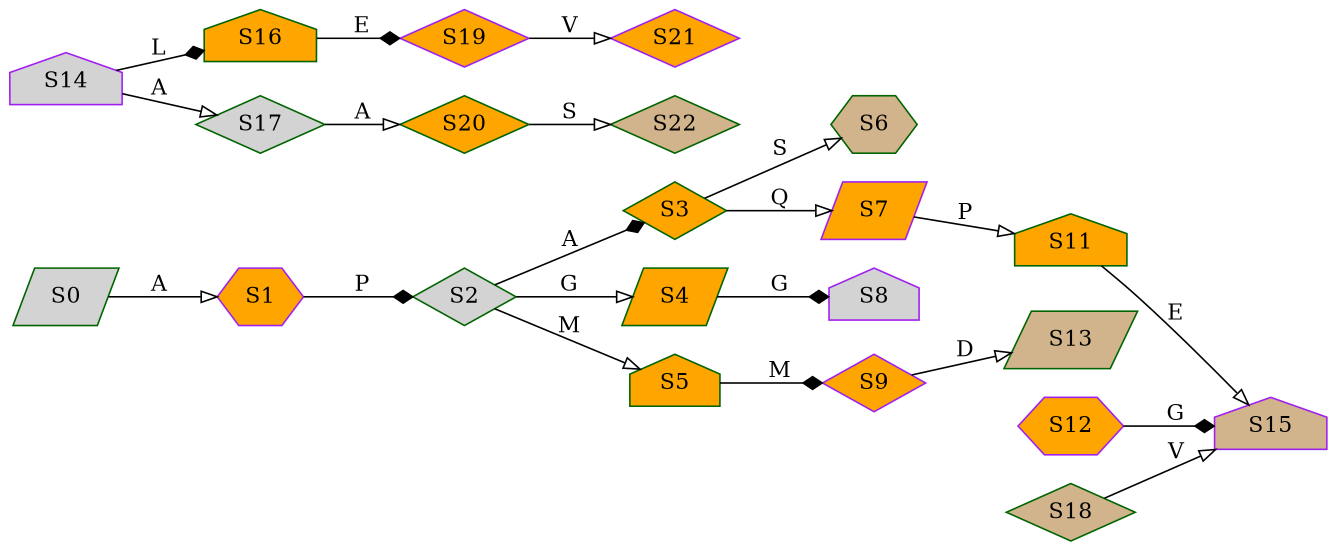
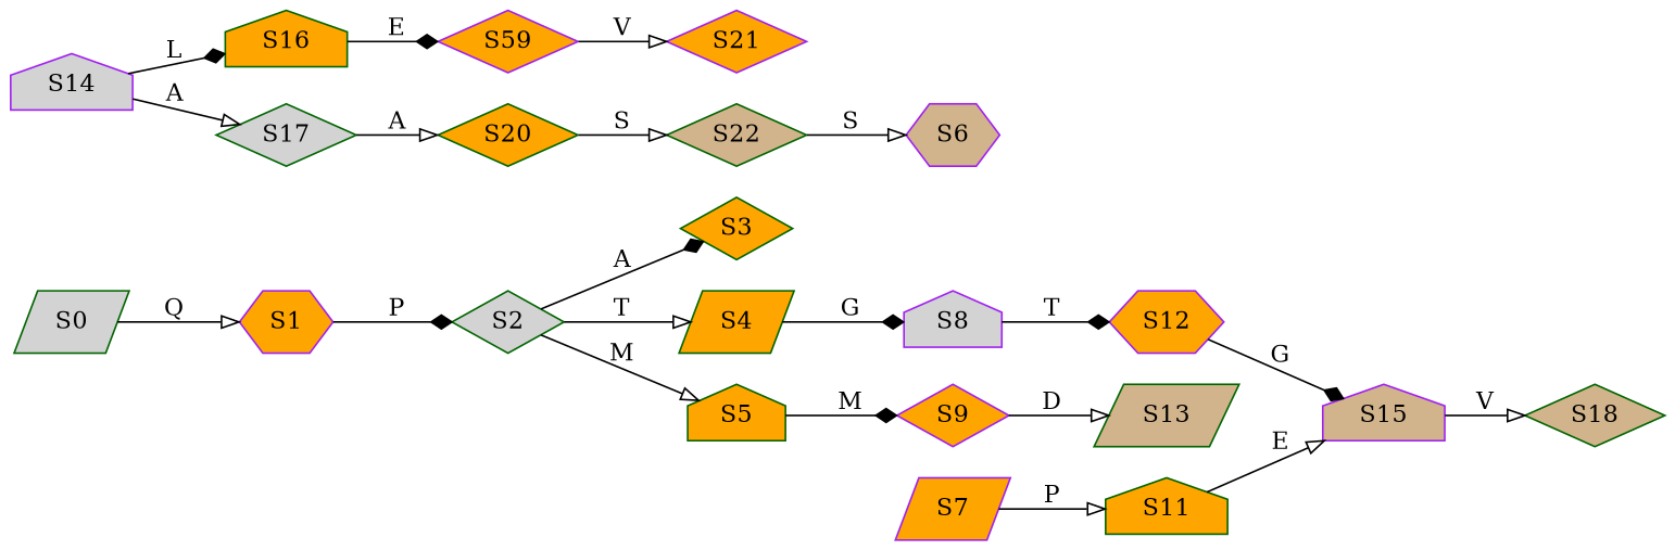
  strict digraph {
    rankdir=LR
    node [color=darkgreen fillcolor=orange shape=diamond style=filled]
    edge [arrowhead=onormal]
    S0 [fillcolor=lightgrey shape=parallelogram]
    S1 [color=purple shape=hexagon]
    S2 [fillcolor=lightgrey]
    S3
    S4 [shape=parallelogram]
    S5 [shape=house]
-   S6 [fillcolor=tan shape=hexagon]
+   S6 [color=purple fillcolor=tan shape=hexagon]
    S7 [color=purple shape=parallelogram]
    S8 [color=purple fillcolor=lightgrey shape=house]
    S9 [color=purple]
    S11 [shape=house]
    S12 [color=purple shape=hexagon]
    S13 [fillcolor=tan shape=parallelogram]
    S15 [color=purple fillcolor=tan shape=house]
    S14 [color=purple fillcolor=lightgrey shape=house]
    S16 [shape=house]
    S17 [fillcolor=lightgrey]
    S18 [fillcolor=tan]
-   S19 [color=purple]
+   S19 [color=purple label=S59]
    S20
    S21 [color=purple]
    S22 [fillcolor=tan]
-   S0 -> S1 [label=A]
+   S0 -> S1 [label=Q]
    S1 -> S2 [arrowhead=diamond label=P]
    S2 -> S3 [arrowhead=diamond label=A]
-   S2 -> S4 [label=G]
+   S2 -> S4 [label=T]
    S2 -> S5 [label=M]
-   S3 -> S6 [label=S]
-   S3 -> S7 [label=Q]
+   S22 -> S6 [label=S]
    S4 -> S8 [arrowhead=diamond label=G]
    S5 -> S9 [arrowhead=diamond label=M]
    S7 -> S11 [label=P]
+   S8 -> S12 [arrowhead=diamond label=T]
    S9 -> S13 [label=D]
    S11 -> S15 [label=E]
    S12 -> S15 [arrowhead=diamond label=G]
-   S18 -> S15 [label=V]
+   S15 -> S18 [label=V]
    S14 -> S16 [arrowhead=diamond label=L]
    S14 -> S17 [label=A]
    S16 -> S19 [arrowhead=diamond label=E]
    S17 -> S20 [label=A]
    S19 -> S21 [label=V]
    S20 -> S22 [label=S]
  }
